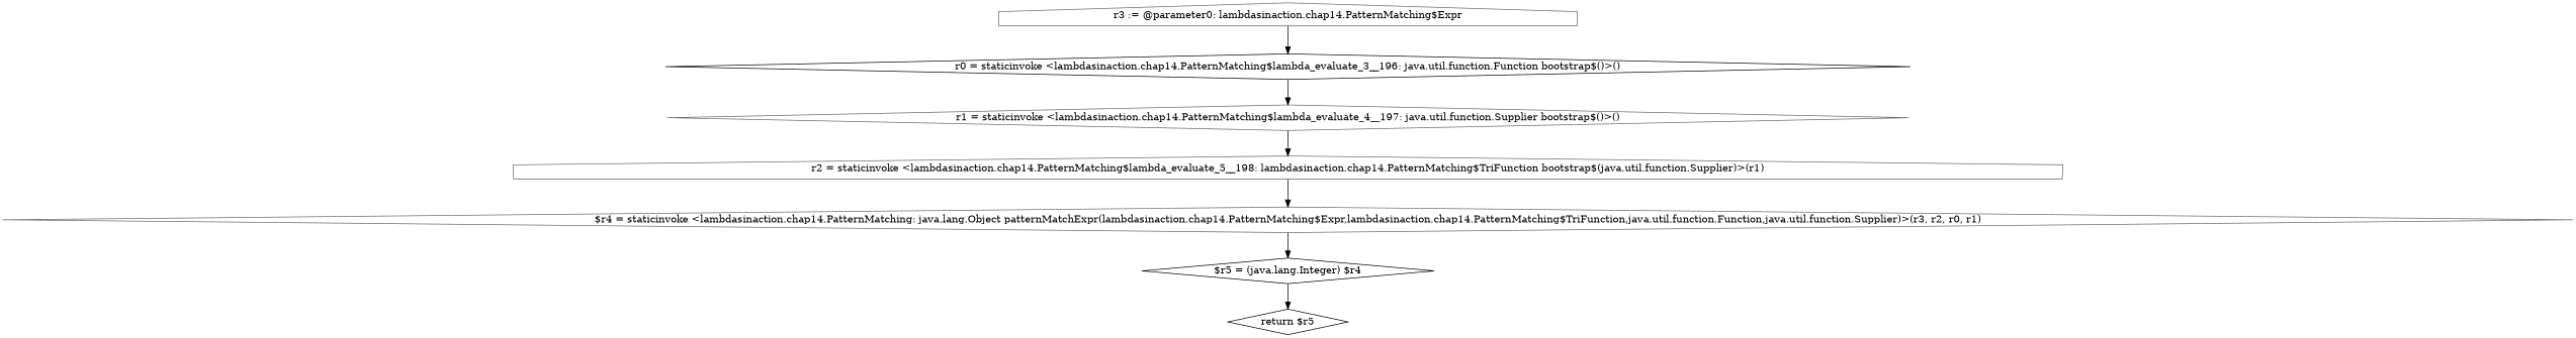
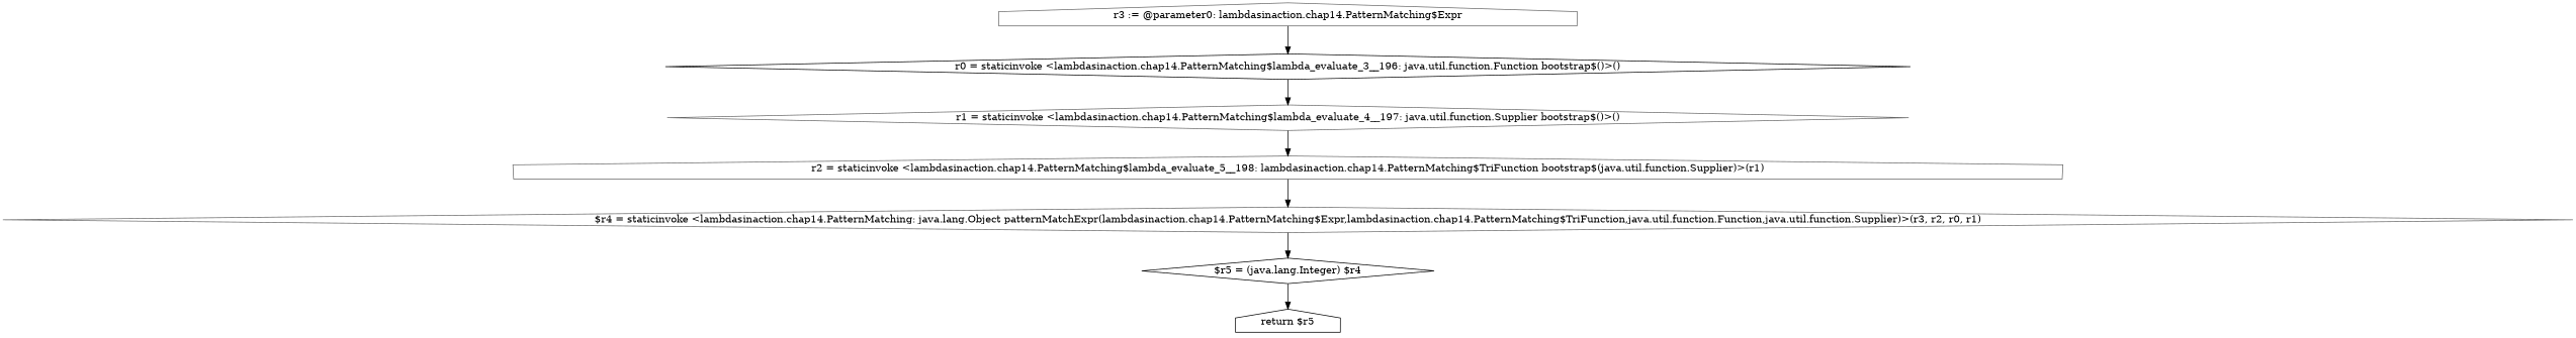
  digraph {
    node [color=gray40 shape=diamond]
    "r3 := @parameter0: lambdasinaction.chap14.PatternMatching$Expr" [shape=house]
    "r0 = staticinvoke <lambdasinaction.chap14.PatternMatching$lambda_evaluate_3__196: java.util.function.Function bootstrap$()>()" [color=black]
    "r1 = staticinvoke <lambdasinaction.chap14.PatternMatching$lambda_evaluate_4__197: java.util.function.Supplier bootstrap$()>()"
    "r2 = staticinvoke <lambdasinaction.chap14.PatternMatching$lambda_evaluate_5__198: lambdasinaction.chap14.PatternMatching$TriFunction bootstrap$(java.util.function.Supplier)>(r1)" [shape=house]
    "$r4 = staticinvoke <lambdasinaction.chap14.PatternMatching: java.lang.Object patternMatchExpr(lambdasinaction.chap14.PatternMatching$Expr,lambdasinaction.chap14.PatternMatching$TriFunction,java.util.function.Function,java.util.function.Supplier)>(r3, r2, r0, r1)"
    "$r5 = (java.lang.Integer) $r4" [color=black]
-   "return $r5" [color=black]
+   "return $r5" [color=black shape=house]
    "r3 := @parameter0: lambdasinaction.chap14.PatternMatching$Expr" -> "r0 = staticinvoke <lambdasinaction.chap14.PatternMatching$lambda_evaluate_3__196: java.util.function.Function bootstrap$()>()"
    "r0 = staticinvoke <lambdasinaction.chap14.PatternMatching$lambda_evaluate_3__196: java.util.function.Function bootstrap$()>()" -> "r1 = staticinvoke <lambdasinaction.chap14.PatternMatching$lambda_evaluate_4__197: java.util.function.Supplier bootstrap$()>()"
    "r1 = staticinvoke <lambdasinaction.chap14.PatternMatching$lambda_evaluate_4__197: java.util.function.Supplier bootstrap$()>()" -> "r2 = staticinvoke <lambdasinaction.chap14.PatternMatching$lambda_evaluate_5__198: lambdasinaction.chap14.PatternMatching$TriFunction bootstrap$(java.util.function.Supplier)>(r1)"
    "r2 = staticinvoke <lambdasinaction.chap14.PatternMatching$lambda_evaluate_5__198: lambdasinaction.chap14.PatternMatching$TriFunction bootstrap$(java.util.function.Supplier)>(r1)" -> "$r4 = staticinvoke <lambdasinaction.chap14.PatternMatching: java.lang.Object patternMatchExpr(lambdasinaction.chap14.PatternMatching$Expr,lambdasinaction.chap14.PatternMatching$TriFunction,java.util.function.Function,java.util.function.Supplier)>(r3, r2, r0, r1)"
    "$r4 = staticinvoke <lambdasinaction.chap14.PatternMatching: java.lang.Object patternMatchExpr(lambdasinaction.chap14.PatternMatching$Expr,lambdasinaction.chap14.PatternMatching$TriFunction,java.util.function.Function,java.util.function.Supplier)>(r3, r2, r0, r1)" -> "$r5 = (java.lang.Integer) $r4"
    "$r5 = (java.lang.Integer) $r4" -> "return $r5"
  }
